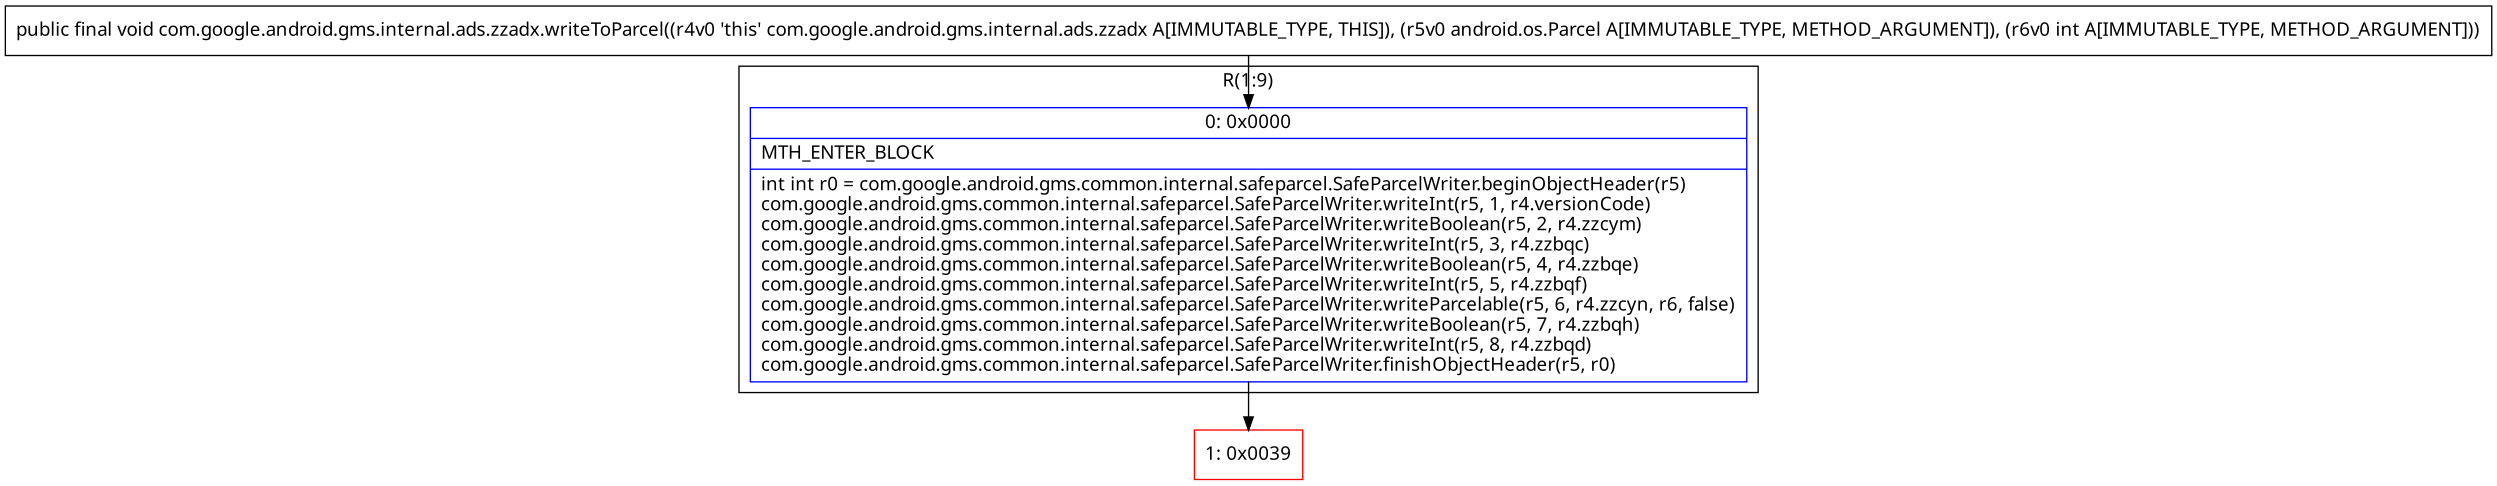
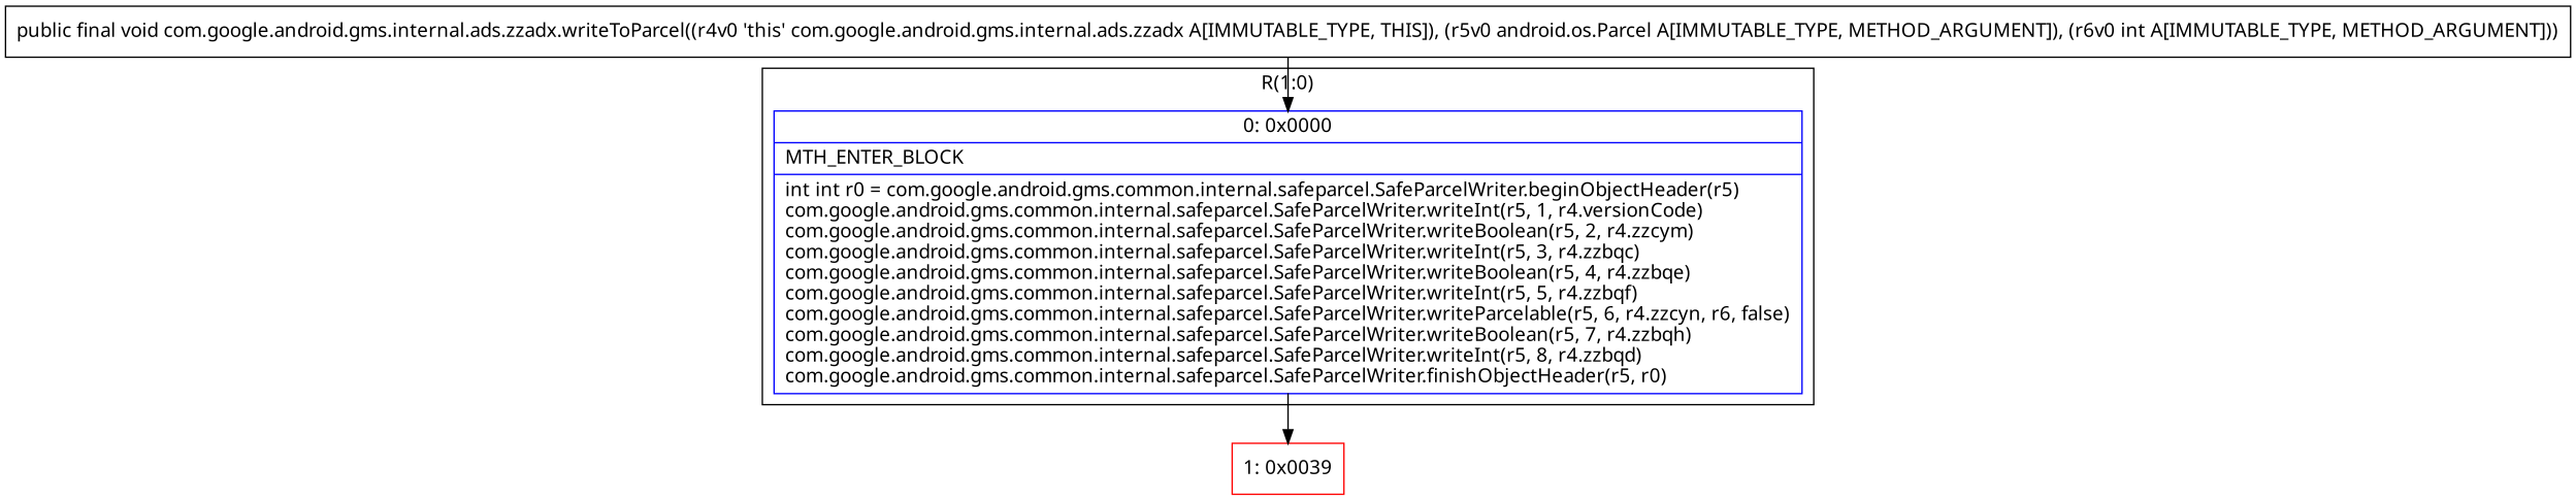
  digraph {
    fontname="Noto Sans"
    node [shape=record fontname="Noto Sans"]
    edge [fontname="Noto Sans"]
    n1 [color=blue label="{0\:\ 0x0000|MTH_ENTER_BLOCK\l|int int r0 = com.google.android.gms.common.internal.safeparcel.SafeParcelWriter.beginObjectHeader(r5)\lcom.google.android.gms.common.internal.safeparcel.SafeParcelWriter.writeInt(r5, 1, r4.versionCode)\lcom.google.android.gms.common.internal.safeparcel.SafeParcelWriter.writeBoolean(r5, 2, r4.zzcym)\lcom.google.android.gms.common.internal.safeparcel.SafeParcelWriter.writeInt(r5, 3, r4.zzbqc)\lcom.google.android.gms.common.internal.safeparcel.SafeParcelWriter.writeBoolean(r5, 4, r4.zzbqe)\lcom.google.android.gms.common.internal.safeparcel.SafeParcelWriter.writeInt(r5, 5, r4.zzbqf)\lcom.google.android.gms.common.internal.safeparcel.SafeParcelWriter.writeParcelable(r5, 6, r4.zzcyn, r6, false)\lcom.google.android.gms.common.internal.safeparcel.SafeParcelWriter.writeBoolean(r5, 7, r4.zzbqh)\lcom.google.android.gms.common.internal.safeparcel.SafeParcelWriter.writeInt(r5, 8, r4.zzbqd)\lcom.google.android.gms.common.internal.safeparcel.SafeParcelWriter.finishObjectHeader(r5, r0)\l}"]
    n2 [color=red label="{1\:\ 0x0039}"]
    n3 [label="{public final void com.google.android.gms.internal.ads.zzadx.writeToParcel((r4v0 'this' com.google.android.gms.internal.ads.zzadx A[IMMUTABLE_TYPE, THIS]), (r5v0 android.os.Parcel A[IMMUTABLE_TYPE, METHOD_ARGUMENT]), (r6v0 int A[IMMUTABLE_TYPE, METHOD_ARGUMENT])) }"]
    subgraph cluster_1 {
-     label="R(1:9)"
+     label="R(1:0)"
      n1
    }
    n1 -> n2
    n3 -> n1
  }
